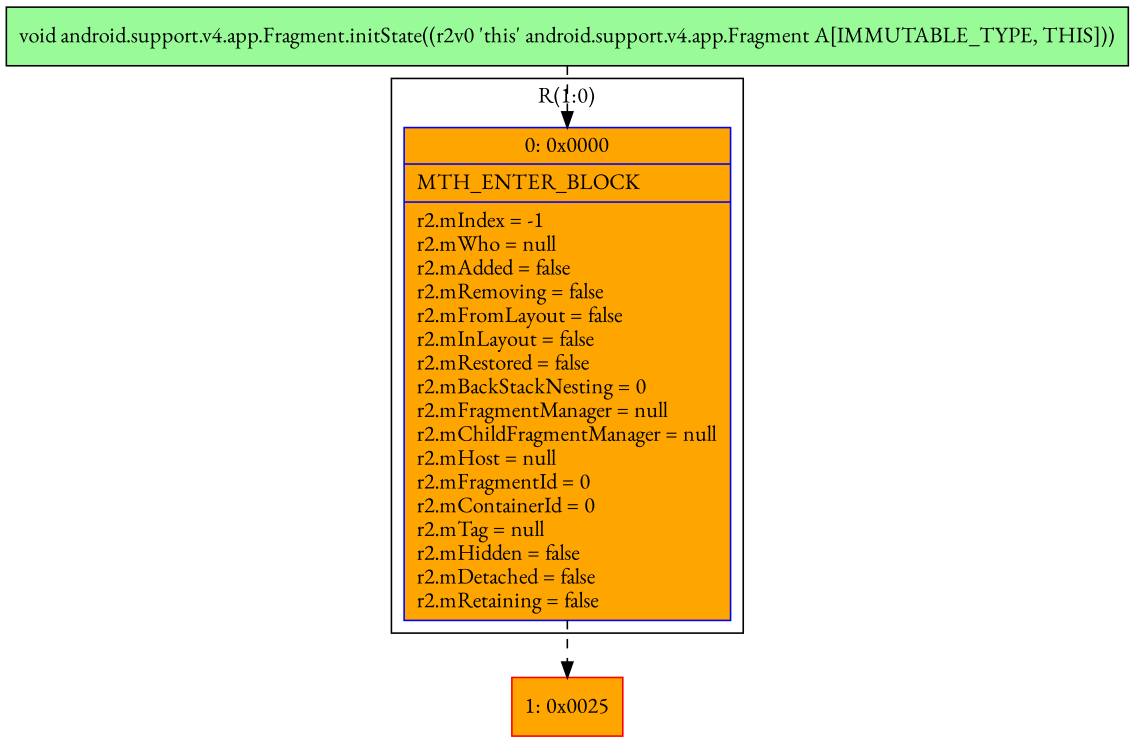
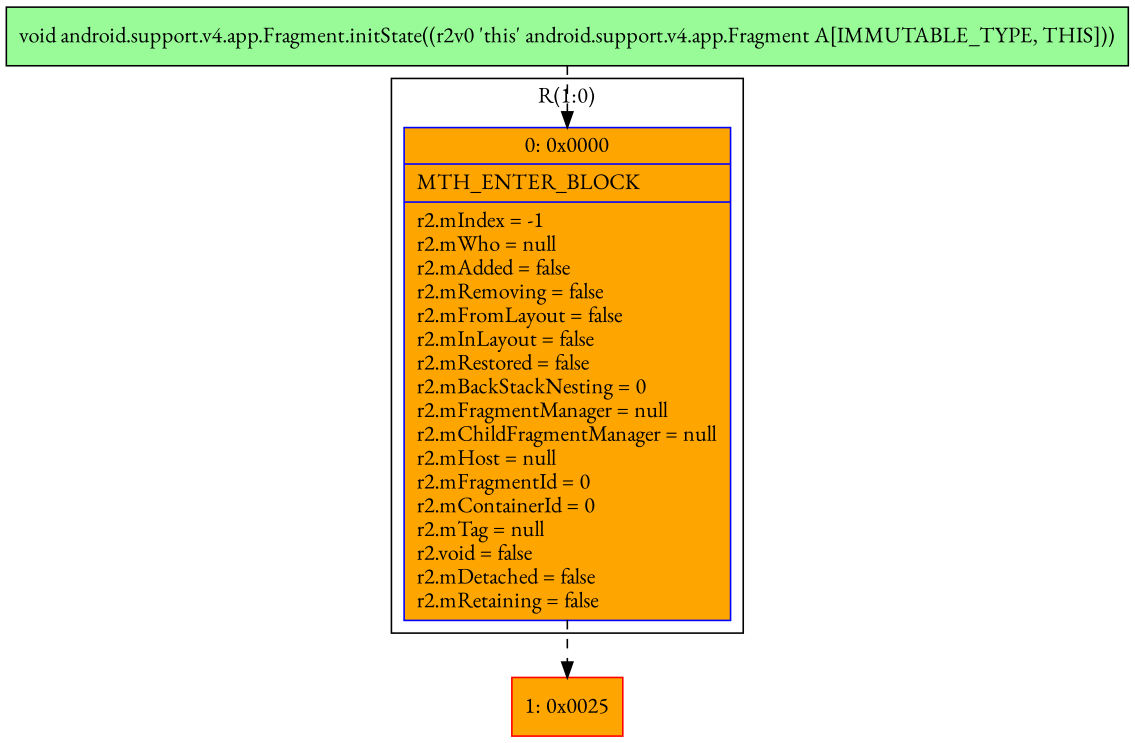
  digraph {
    fontname="EB Garamond"
    node [shape=record style=filled fillcolor=orange fontname="EB Garamond"]
    edge [style=dashed fontname="EB Garamond"]
-   n1 [color=blue label="{0\:\ 0x0000|MTH_ENTER_BLOCK\l|r2.mIndex = \-1\lr2.mWho = null\lr2.mAdded = false\lr2.mRemoving = false\lr2.mFromLayout = false\lr2.mInLayout = false\lr2.mRestored = false\lr2.mBackStackNesting = 0\lr2.mFragmentManager = null\lr2.mChildFragmentManager = null\lr2.mHost = null\lr2.mFragmentId = 0\lr2.mContainerId = 0\lr2.mTag = null\lr2.mHidden = false\lr2.mDetached = false\lr2.mRetaining = false\l}"]
+   n1 [color=blue label="{0\:\ 0x0000|MTH_ENTER_BLOCK\l|r2.mIndex = \-1\lr2.mWho = null\lr2.mAdded = false\lr2.mRemoving = false\lr2.mFromLayout = false\lr2.mInLayout = false\lr2.mRestored = false\lr2.mBackStackNesting = 0\lr2.mFragmentManager = null\lr2.mChildFragmentManager = null\lr2.mHost = null\lr2.mFragmentId = 0\lr2.mContainerId = 0\lr2.mTag = null\lr2.void = false\lr2.mDetached = false\lr2.mRetaining = false\l}"]
    n2 [color=red label="{1\:\ 0x0025}"]
    n3 [label="{void android.support.v4.app.Fragment.initState((r2v0 'this' android.support.v4.app.Fragment A[IMMUTABLE_TYPE, THIS])) }" fillcolor=palegreen]
    subgraph cluster_1 {
      label="R(1:0)"
      n1
    }
    n1 -> n2
    n3 -> n1
  }
